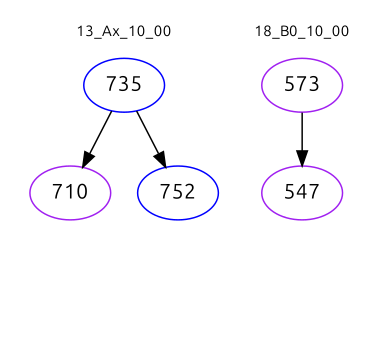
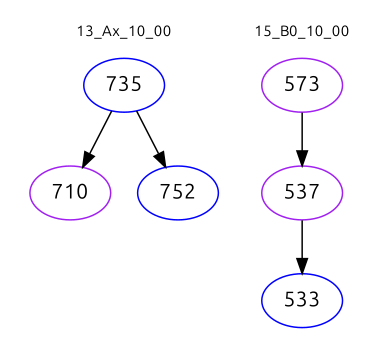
  digraph {
    fontname=Ubuntu
    node [color=blue fontname=Ubuntu]
    edge [color=black fontname=Ubuntu]
    n1 [label=735]
    n2 [color=purple label=710]
    n3 [label=752]
-   n4 [color=purple label=547]
+   n4 [color=purple label=537]
+   n5 [label=533]
    n6 [color=purple label=573]
    subgraph cluster_1 {
      color=white
      fontsize=10
      label="13_Ax_10_00"
      n1
      n2
      n3
    }
    subgraph cluster_2 {
      color=white
      fontsize=10
-     label="18_B0_10_00"
+     label="15_B0_10_00"
      n4
+     n5
      n6
    }
    n1 -> n2
    n1 -> n3
+   n4 -> n5
    n6 -> n4
  }
